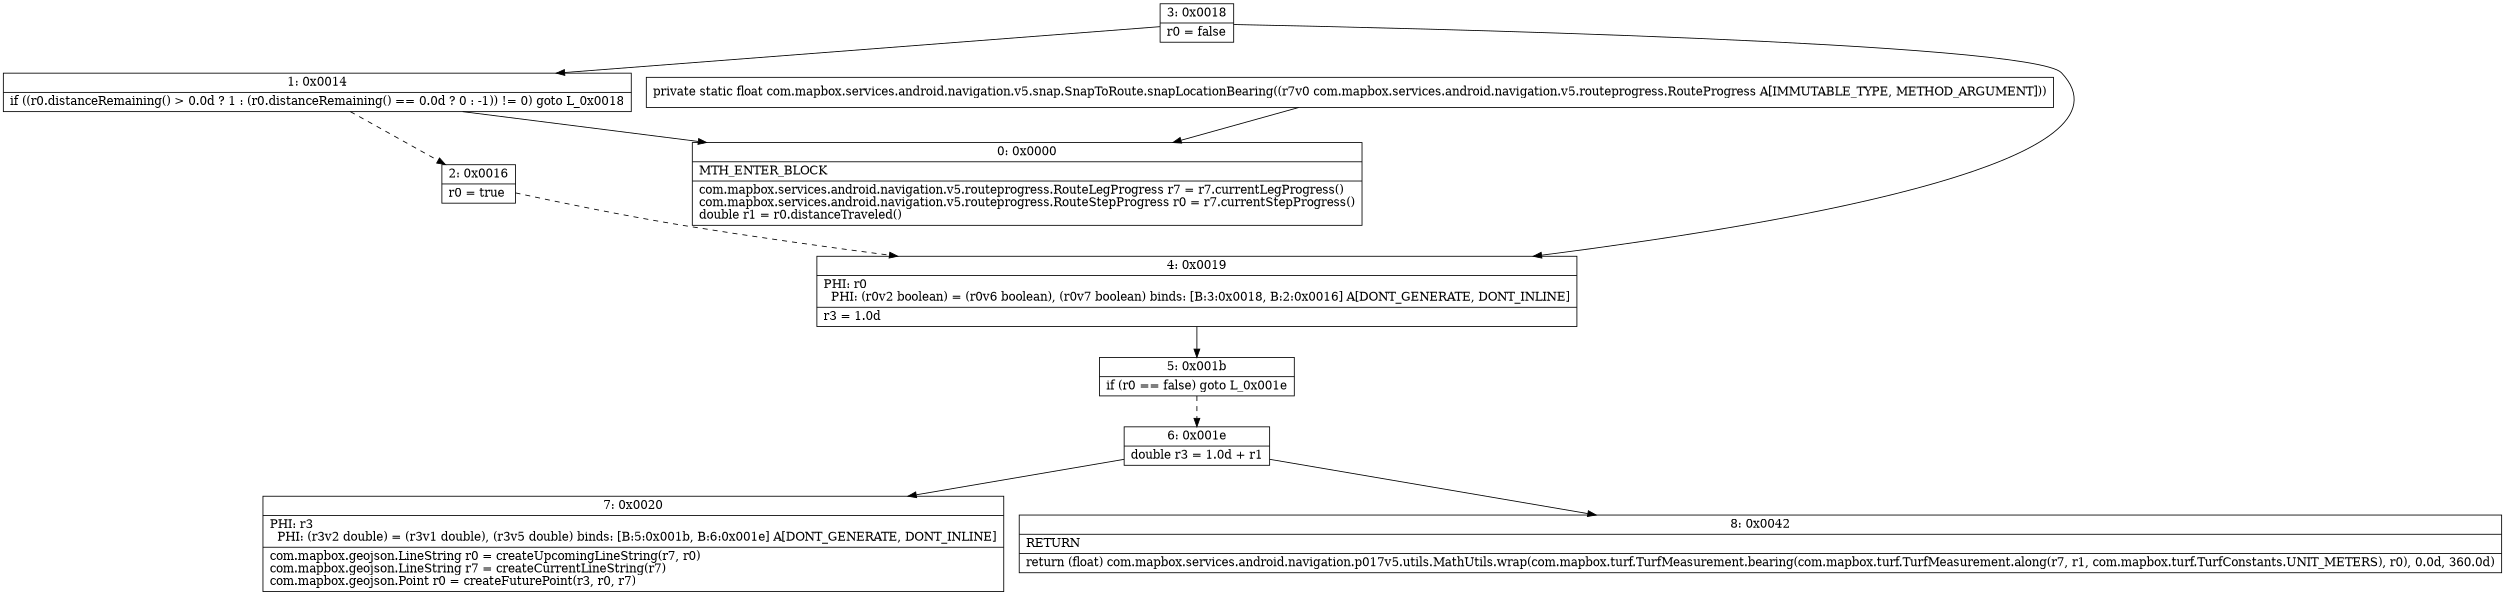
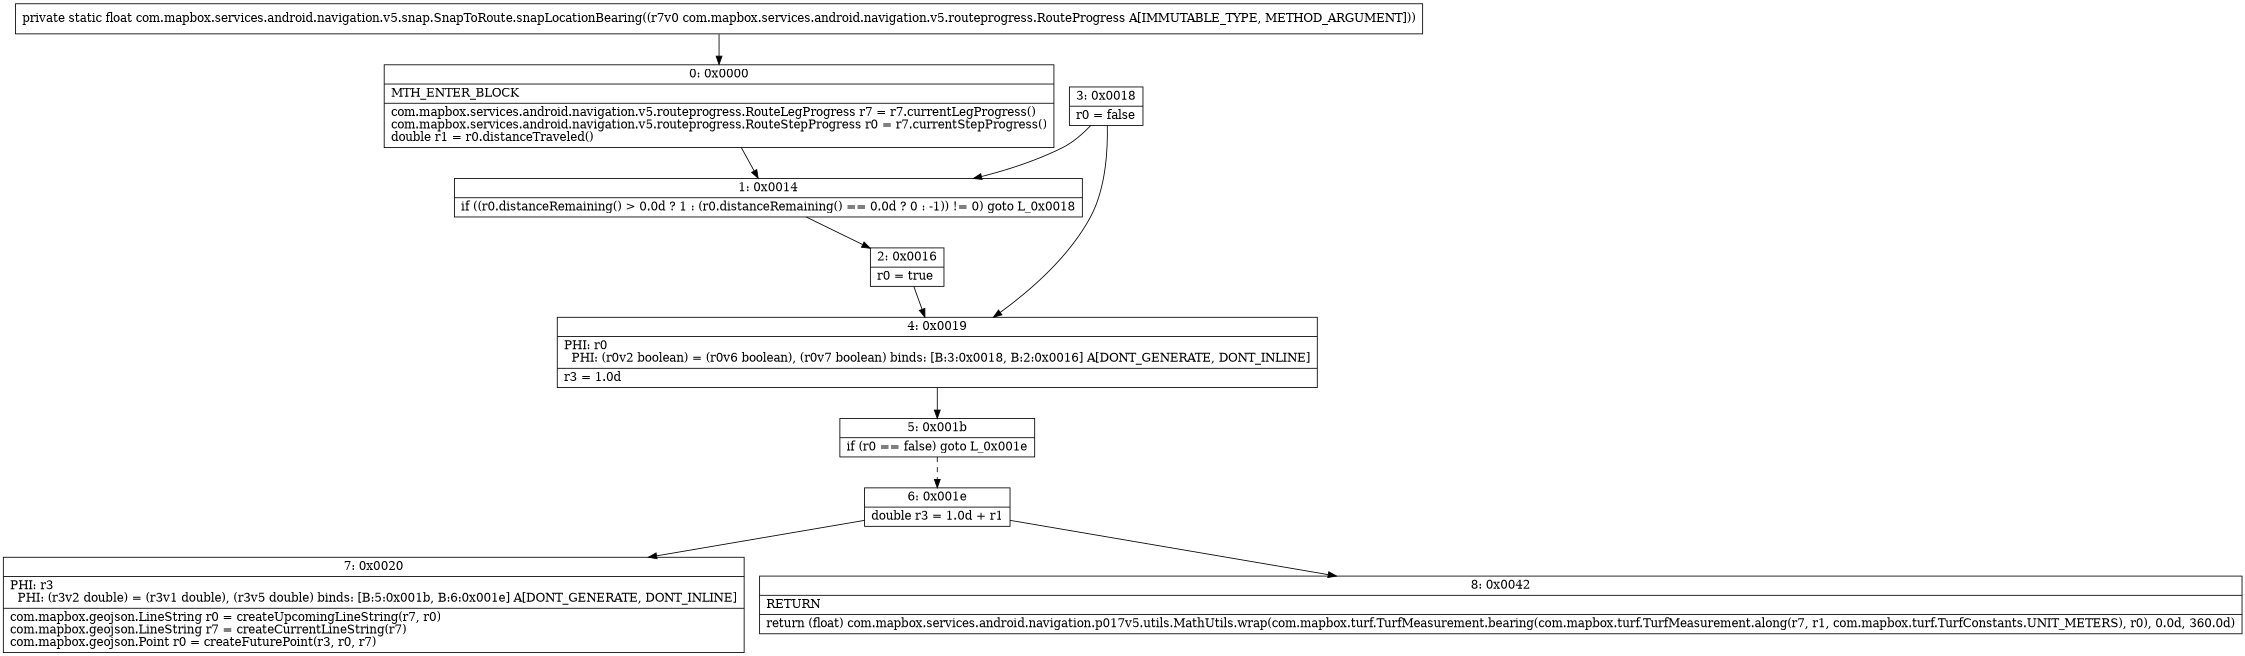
  digraph {
    node [shape=record]
    n1 [label="{0\:\ 0x0000|MTH_ENTER_BLOCK\l|com.mapbox.services.android.navigation.v5.routeprogress.RouteLegProgress r7 = r7.currentLegProgress()\lcom.mapbox.services.android.navigation.v5.routeprogress.RouteStepProgress r0 = r7.currentStepProgress()\ldouble r1 = r0.distanceTraveled()\l}"]
    n2 [label="{1\:\ 0x0014|if ((r0.distanceRemaining() \> 0.0d ? 1 : (r0.distanceRemaining() == 0.0d ? 0 : \-1)) != 0) goto L_0x0018\l}"]
    n3 [label="{2\:\ 0x0016|r0 = true\l}"]
    n4 [label="{4\:\ 0x0019|PHI: r0 \l  PHI: (r0v2 boolean) = (r0v6 boolean), (r0v7 boolean) binds: [B:3:0x0018, B:2:0x0016] A[DONT_GENERATE, DONT_INLINE]\l|r3 = 1.0d\l}"]
    n5 [label="{3\:\ 0x0018|r0 = false\l}"]
    n6 [label="{5\:\ 0x001b|if (r0 == false) goto L_0x001e\l}"]
    n7 [label="{6\:\ 0x001e|double r3 = 1.0d + r1\l}"]
    n8 [label="{7\:\ 0x0020|PHI: r3 \l  PHI: (r3v2 double) = (r3v1 double), (r3v5 double) binds: [B:5:0x001b, B:6:0x001e] A[DONT_GENERATE, DONT_INLINE]\l|com.mapbox.geojson.LineString r0 = createUpcomingLineString(r7, r0)\lcom.mapbox.geojson.LineString r7 = createCurrentLineString(r7)\lcom.mapbox.geojson.Point r0 = createFuturePoint(r3, r0, r7)\l}"]
    n9 [label="{8\:\ 0x0042|RETURN\l|return (float) com.mapbox.services.android.navigation.p017v5.utils.MathUtils.wrap(com.mapbox.turf.TurfMeasurement.bearing(com.mapbox.turf.TurfMeasurement.along(r7, r1, com.mapbox.turf.TurfConstants.UNIT_METERS), r0), 0.0d, 360.0d)\l}"]
    n10 [label="{private static float com.mapbox.services.android.navigation.v5.snap.SnapToRoute.snapLocationBearing((r7v0 com.mapbox.services.android.navigation.v5.routeprogress.RouteProgress A[IMMUTABLE_TYPE, METHOD_ARGUMENT])) }"]
-   n2 -> n1
-   n2 -> n3 [style=dashed]
-   n3 -> n4 [style=dashed]
+   n1 -> n2
+   n2 -> n3 [style=solid]
+   n3 -> n4
    n4 -> n6
    n5 -> n2
    n5 -> n4
    n6 -> n7 [style=dashed]
    n7 -> n8
    n7 -> n9
    n10 -> n1
  }
